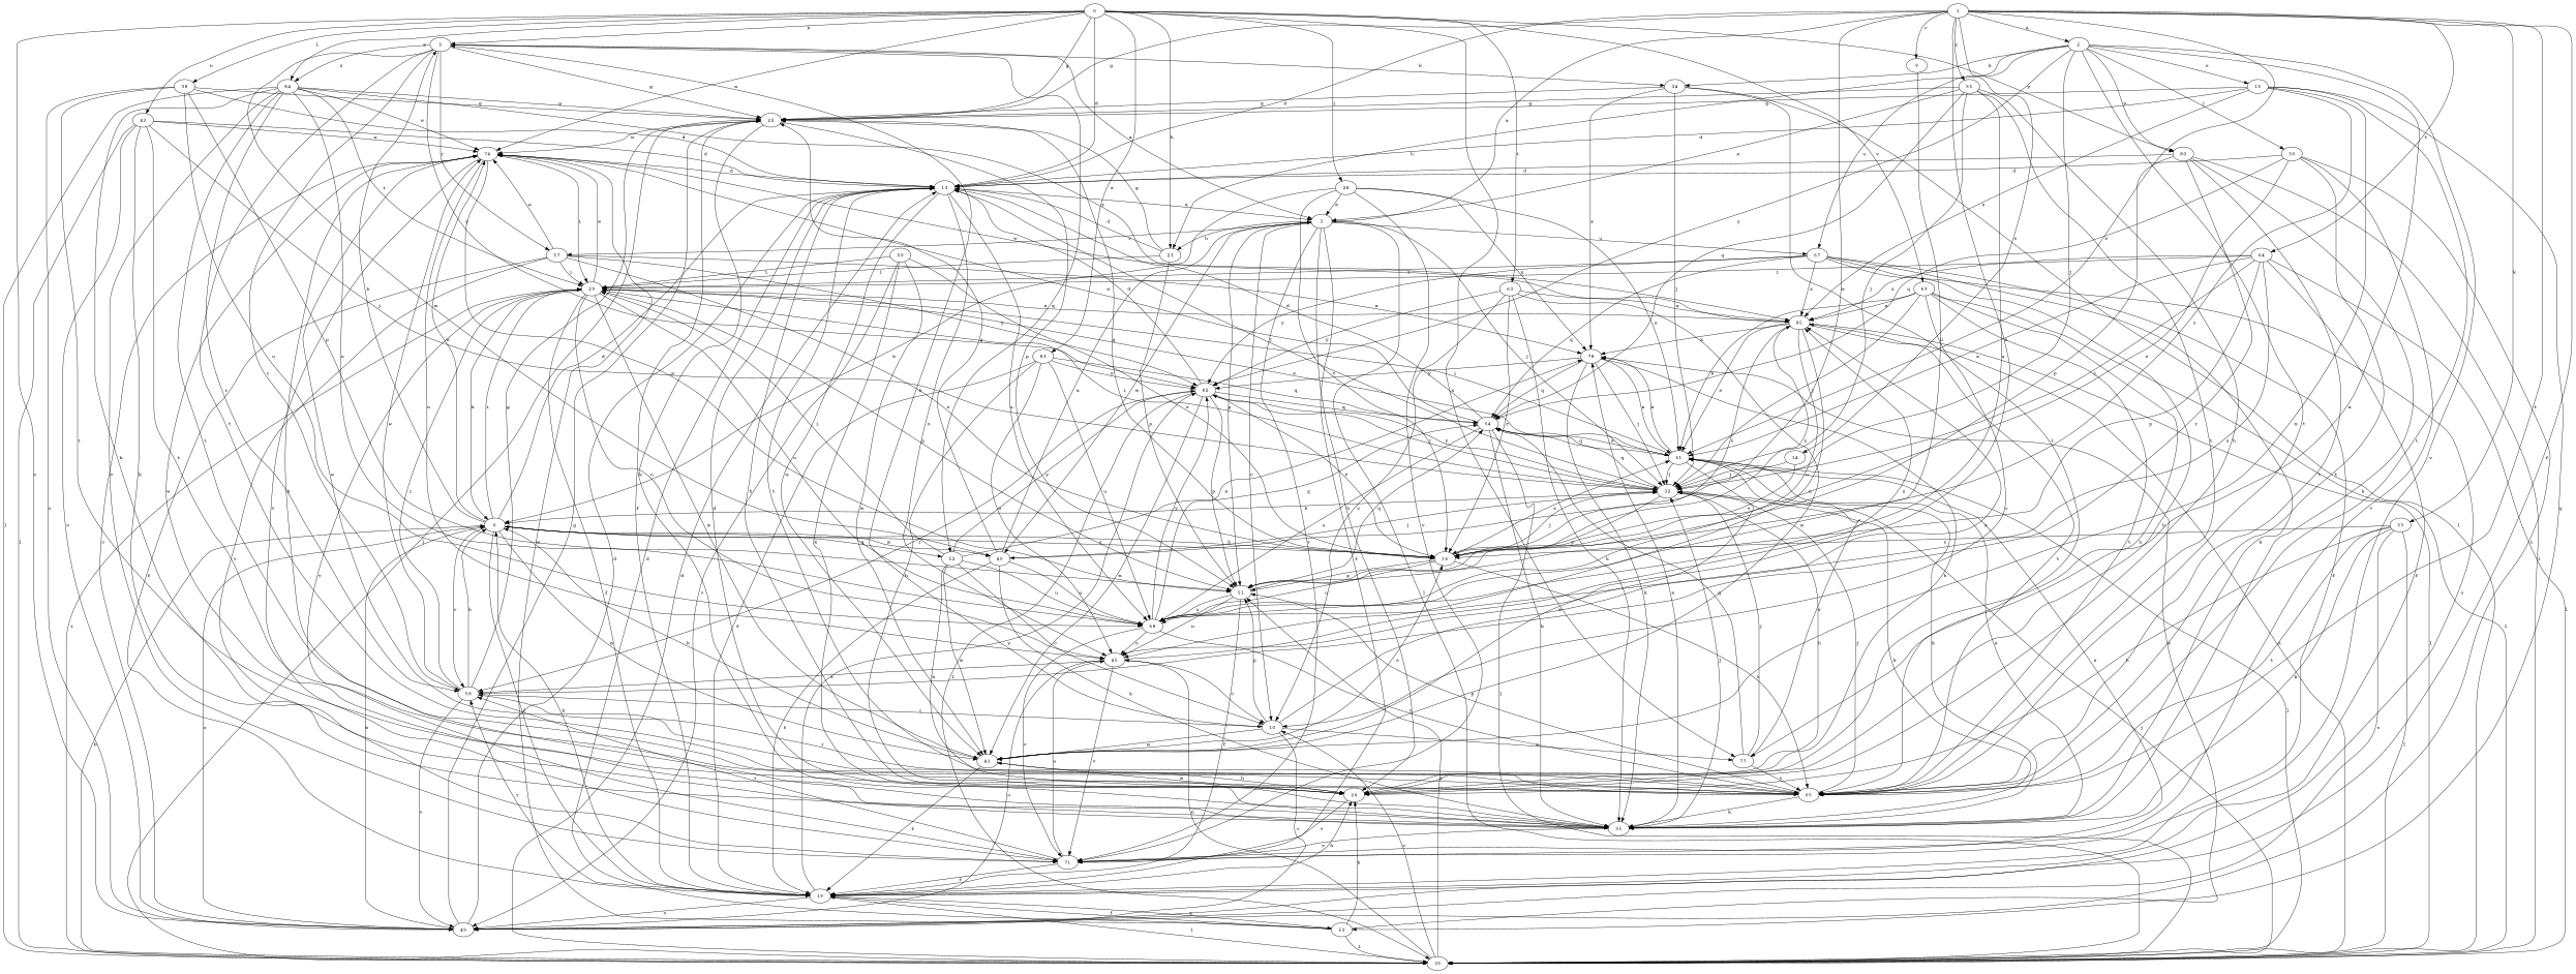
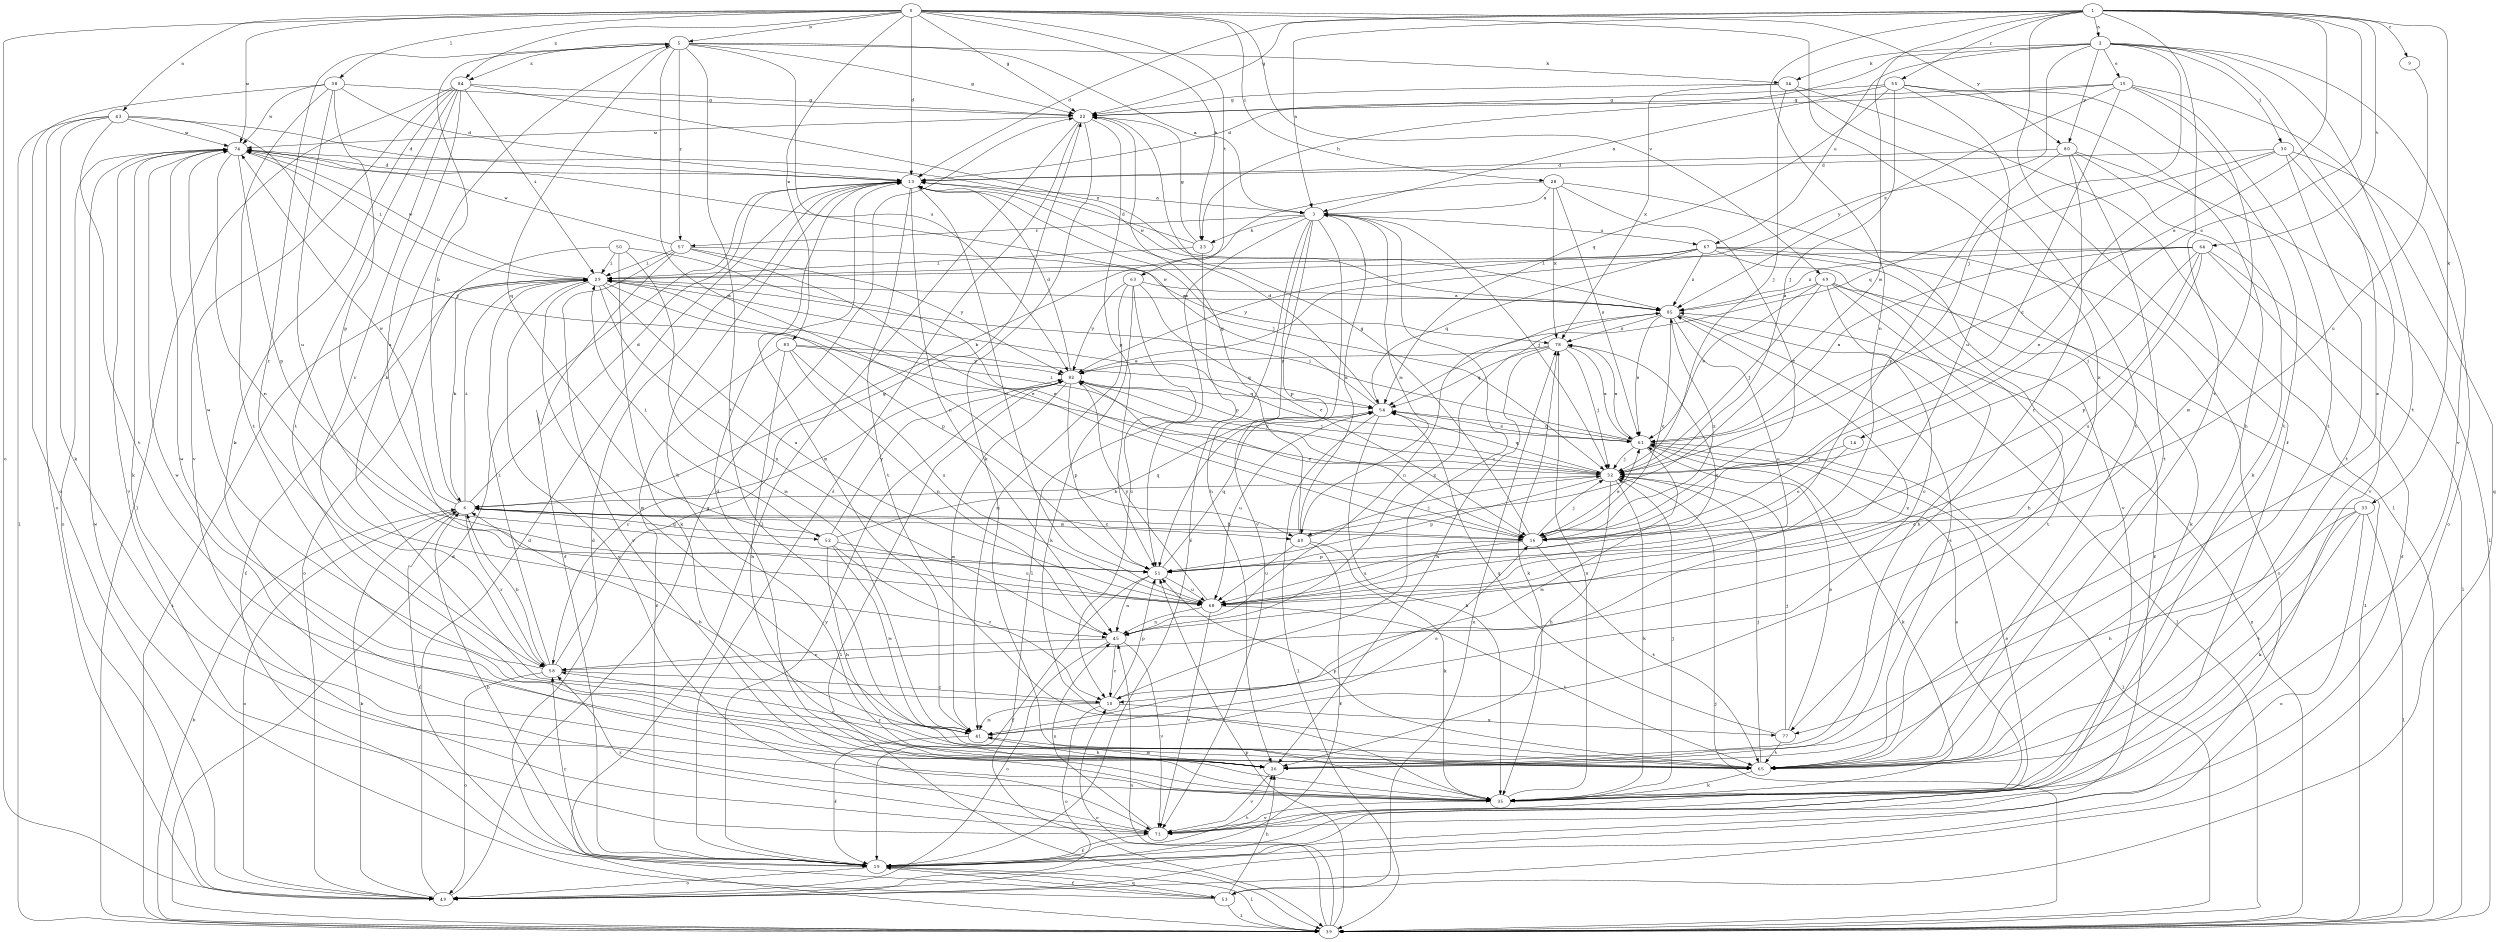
  strict digraph {
    fontname="Courier Prime"
    node [fontname="Courier Prime"]
    edge [fontname="Courier Prime"]
    0
    5
    13
    22
    23
    28
    38
    43
    49
    63
    69
    74
    77
    80
    83
    84
    3
    40
    65
    34
    82
    57
    52
    58
    45
    32
    26
    41
    68
    19
    39
    51
    35
    29
    61
    71
    6
    16
    78
    85
    10
    54
    1
    2
    9
    14
    33
    55
    64
    15
    30
    67
    53
    50
    0 -> 5 [label=b]
    0 -> 13 [label=d]
    0 -> 22 [label=g]
    0 -> 23 [label=h]
    0 -> 28 [label=i]
    0 -> 38 [label=l]
    0 -> 43 [label=n]
    0 -> 49 [label=o]
    0 -> 63 [label=t]
    0 -> 69 [label=v]
    0 -> 74 [label=w]
    0 -> 77 [label=x]
    0 -> 80 [label=y]
    0 -> 83 [label=z]
    0 -> 84 [label=z]
    5 -> 22 [label=g]
    5 -> 84 [label=z]
    5 -> 3 [label=a]
    5 -> 40 [label=m]
    5 -> 65 [label=t]
    5 -> 34 [label=k]
-   5 -> 82 [label=y]
+   5 -> 82 [label=u]
    5 -> 57 [label=r]
    5 -> 52 [label=q]
    5 -> 58 [label=r]
    13 -> 3 [label=a]
    13 -> 65 [label=t]
    13 -> 45 [label=n]
    13 -> 32 [label=j]
    13 -> 26 [label=h]
    13 -> 41 [label=m]
    13 -> 68 [label=u]
    22 -> 74 [label=w]
    22 -> 19 [label=f]
    22 -> 39 [label=l]
    22 -> 51 [label=p]
    22 -> 35 [label=k]
    23 -> 13 [label=d]
    23 -> 22 [label=g]
    23 -> 51 [label=p]
    23 -> 29 [label=i]
    28 -> 3 [label=a]
    28 -> 61 [label=s]
    28 -> 71 [label=v]
    28 -> 6 [label=b]
    28 -> 16 [label=e]
    28 -> 78 [label=x]
    38 -> 13 [label=d]
    38 -> 22 [label=g]
    38 -> 49 [label=o]
    38 -> 65 [label=t]
    38 -> 68 [label=u]
    38 -> 51 [label=p]
    43 -> 13 [label=d]
    43 -> 49 [label=o]
    43 -> 74 [label=w]
    43 -> 65 [label=t]
    43 -> 32 [label=j]
    43 -> 39 [label=l]
    43 -> 35 [label=k]
    49 -> 13 [label=d]
    49 -> 22 [label=g]
    49 -> 6 [label=b]
    63 -> 82 [label=y]
    63 -> 41 [label=m]
    63 -> 35 [label=k]
    63 -> 16 [label=e]
    63 -> 85 [label=z]
    63 -> 10 [label=c]
    69 -> 65 [label=t]
    69 -> 32 [label=j]
    69 -> 26 [label=h]
    69 -> 39 [label=l]
    69 -> 61 [label=s]
    69 -> 85 [label=z]
    69 -> 10 [label=c]
    74 -> 13 [label=d]
    74 -> 49 [label=o]
    74 -> 45 [label=n]
    74 -> 51 [label=p]
    74 -> 35 [label=k]
    74 -> 29 [label=i]
    74 -> 71 [label=v]
    77 -> 65 [label=t]
    77 -> 32 [label=j]
    77 -> 61 [label=s]
    77 -> 54 [label=q]
    80 -> 13 [label=d]
    80 -> 65 [label=t]
    80 -> 58 [label=r]
    80 -> 39 [label=l]
    80 -> 51 [label=p]
    80 -> 35 [label=k]
    83 -> 82 [label=y]
    83 -> 45 [label=n]
    83 -> 26 [label=h]
    83 -> 68 [label=u]
    83 -> 19 [label=f]
    83 -> 54 [label=q]
    84 -> 22 [label=g]
-   84 -> 74 [label=w]
+   38 -> 74 [label=w]
    84 -> 65 [label=t]
    84 -> 58 [label=r]
    84 -> 68 [label=u]
    84 -> 39 [label=l]
    84 -> 35 [label=k]
    84 -> 29 [label=i]
    84 -> 71 [label=v]
    84 -> 85 [label=z]
    3 -> 23 [label=h]
    3 -> 40 [label=m]
    3 -> 57 [label=r]
    3 -> 32 [label=j]
    3 -> 26 [label=h]
    3 -> 19 [label=f]
    3 -> 39 [label=l]
    3 -> 51 [label=p]
    3 -> 71 [label=v]
    3 -> 10 [label=c]
    3 -> 67 [label=u]
    40 -> 22 [label=g]
    40 -> 3 [label=a]
    40 -> 32 [label=j]
    40 -> 68 [label=u]
    40 -> 19 [label=f]
    40 -> 35 [label=k]
    65 -> 74 [label=w]
    65 -> 58 [label=r]
    65 -> 32 [label=j]
    65 -> 51 [label=p]
    65 -> 35 [label=k]
    34 -> 22 [label=g]
    34 -> 65 [label=t]
    34 -> 32 [label=j]
    34 -> 39 [label=l]
    34 -> 78 [label=x]
    82 -> 13 [label=d]
    82 -> 58 [label=r]
    82 -> 32 [label=j]
    82 -> 41 [label=m]
    82 -> 39 [label=l]
    82 -> 51 [label=p]
    82 -> 16 [label=e]
    82 -> 54 [label=q]
    57 -> 74 [label=w]
    57 -> 82 [label=y]
    57 -> 19 [label=f]
    57 -> 29 [label=i]
    57 -> 71 [label=v]
    57 -> 16 [label=e]
    57 -> 78 [label=x]
    52 -> 82 [label=y]
    52 -> 26 [label=h]
    52 -> 41 [label=m]
    52 -> 68 [label=u]
    52 -> 29 [label=i]
    52 -> 10 [label=c]
    52 -> 54 [label=q]
    58 -> 22 [label=g]
    58 -> 49 [label=o]
    58 -> 74 [label=w]
    58 -> 29 [label=i]
    58 -> 6 [label=b]
    58 -> 10 [label=c]
    45 -> 49 [label=o]
    45 -> 58 [label=r]
    45 -> 71 [label=v]
    45 -> 85 [label=z]
    45 -> 10 [label=c]
    32 -> 82 [label=y]
    32 -> 26 [label=h]
    32 -> 51 [label=p]
    32 -> 35 [label=k]
    32 -> 29 [label=i]
    32 -> 6 [label=b]
    32 -> 54 [label=q]
    26 -> 41 [label=m]
    26 -> 71 [label=v]
    41 -> 26 [label=h]
    41 -> 19 [label=f]
    41 -> 6 [label=b]
    41 -> 16 [label=e]
    68 -> 65 [label=t]
    68 -> 82 [label=y]
    68 -> 45 [label=n]
    68 -> 71 [label=v]
    68 -> 78 [label=x]
    19 -> 49 [label=o]
    19 -> 82 [label=y]
    19 -> 58 [label=r]
-   19 -> 26 [label=h]
+   19 -> 26 [label=t]
    19 -> 39 [label=l]
    19 -> 6 [label=b]
    19 -> 53 [label=q]
    39 -> 13 [label=d]
    39 -> 45 [label=n]
    39 -> 32 [label=j]
    39 -> 51 [label=p]
    39 -> 29 [label=i]
    39 -> 6 [label=b]
    39 -> 85 [label=z]
    39 -> 10 [label=c]
    51 -> 45 [label=n]
    51 -> 68 [label=u]
    51 -> 19 [label=f]
    51 -> 54 [label=q]
    35 -> 13 [label=d]
    35 -> 74 [label=w]
    35 -> 32 [label=j]
    35 -> 61 [label=s]
    35 -> 71 [label=v]
    35 -> 78 [label=x]
    29 -> 74 [label=w]
    29 -> 45 [label=n]
    29 -> 41 [label=m]
    29 -> 68 [label=u]
    29 -> 19 [label=f]
    29 -> 51 [label=p]
    29 -> 61 [label=s]
    29 -> 71 [label=v]
    29 -> 6 [label=b]
    29 -> 85 [label=z]
    61 -> 32 [label=j]
    61 -> 41 [label=m]
    61 -> 39 [label=l]
    61 -> 35 [label=k]
    61 -> 29 [label=i]
    61 -> 78 [label=x]
    61 -> 54 [label=q]
    71 -> 58 [label=r]
    71 -> 45 [label=n]
    71 -> 19 [label=f]
    71 -> 61 [label=s]
    6 -> 5 [label=b]
    6 -> 13 [label=d]
    6 -> 49 [label=o]
    6 -> 74 [label=w]
    6 -> 40 [label=m]
    6 -> 52 [label=q]
    6 -> 58 [label=r]
-   6 -> 41 [label=m]
    6 -> 19 [label=f]
    6 -> 29 [label=i]
    6 -> 16 [label=e]
    16 -> 22 [label=g]
    16 -> 65 [label=t]
    16 -> 32 [label=j]
    16 -> 68 [label=u]
    16 -> 51 [label=p]
    16 -> 61 [label=s]
    16 -> 6 [label=b]
    16 -> 85 [label=z]
    78 -> 82 [label=y]
    78 -> 32 [label=j]
    78 -> 26 [label=h]
    78 -> 35 [label=k]
    78 -> 61 [label=s]
    78 -> 54 [label=q]
    85 -> 74 [label=w]
    85 -> 65 [label=t]
    85 -> 45 [label=n]
    85 -> 68 [label=u]
    85 -> 39 [label=l]
    85 -> 61 [label=s]
    85 -> 16 [label=e]
    85 -> 78 [label=x]
    10 -> 5 [label=b]
    10 -> 49 [label=o]
    10 -> 77 [label=x]
    10 -> 41 [label=m]
    10 -> 51 [label=p]
    10 -> 85 [label=z]
    54 -> 13 [label=d]
    54 -> 74 [label=w]
    54 -> 68 [label=u]
    54 -> 39 [label=l]
    54 -> 35 [label=k]
    54 -> 61 [label=s]
    1 -> 13 [label=d]
    1 -> 22 [label=g]
    1 -> 3 [label=a]
    1 -> 40 [label=m]
    1 -> 65 [label=t]
    1 -> 45 [label=n]
    1 -> 19 [label=f]
    1 -> 61 [label=s]
    1 -> 2 [label=a]
    1 -> 9 [label=c]
    1 -> 14 [label=e]
    1 -> 33 [label=k]
    1 -> 55 [label=r]
    1 -> 64 [label=t]
    2 -> 23 [label=h]
    2 -> 77 [label=x]
    2 -> 80 [label=y]
    2 -> 65 [label=t]
    2 -> 34 [label=k]
    2 -> 82 [label=y]
    2 -> 32 [label=j]
    2 -> 71 [label=v]
    2 -> 15 [label=e]
    2 -> 30 [label=j]
    2 -> 67 [label=u]
    9 -> 68 [label=u]
    14 -> 32 [label=j]
    14 -> 16 [label=e]
    33 -> 49 [label=o]
    33 -> 65 [label=t]
    33 -> 26 [label=h]
    33 -> 39 [label=l]
    33 -> 35 [label=k]
    33 -> 16 [label=e]
    55 -> 22 [label=g]
    55 -> 3 [label=a]
    55 -> 65 [label=t]
    55 -> 32 [label=j]
    55 -> 26 [label=h]
    55 -> 68 [label=u]
    55 -> 54 [label=q]
    64 -> 32 [label=j]
    64 -> 68 [label=u]
    64 -> 19 [label=f]
    64 -> 39 [label=l]
    64 -> 51 [label=p]
    64 -> 29 [label=i]
    64 -> 61 [label=s]
    64 -> 85 [label=z]
    15 -> 13 [label=d]
    15 -> 22 [label=g]
    15 -> 65 [label=t]
    15 -> 41 [label=m]
    15 -> 16 [label=e]
    15 -> 85 [label=z]
    15 -> 53 [label=q]
    30 -> 13 [label=d]
    30 -> 49 [label=o]
    30 -> 65 [label=t]
    30 -> 71 [label=v]
    30 -> 16 [label=e]
    30 -> 54 [label=q]
    67 -> 49 [label=o]
    67 -> 82 [label=y]
    67 -> 26 [label=h]
    67 -> 19 [label=f]
    67 -> 35 [label=k]
    67 -> 29 [label=i]
    67 -> 85 [label=z]
    67 -> 54 [label=q]
    53 -> 13 [label=d]
    53 -> 74 [label=w]
    53 -> 26 [label=h]
    53 -> 19 [label=f]
    53 -> 39 [label=l]
    53 -> 78 [label=x]
    50 -> 49 [label=o]
    50 -> 41 [label=m]
    50 -> 35 [label=k]
    50 -> 29 [label=i]
    50 -> 16 [label=e]
  }
